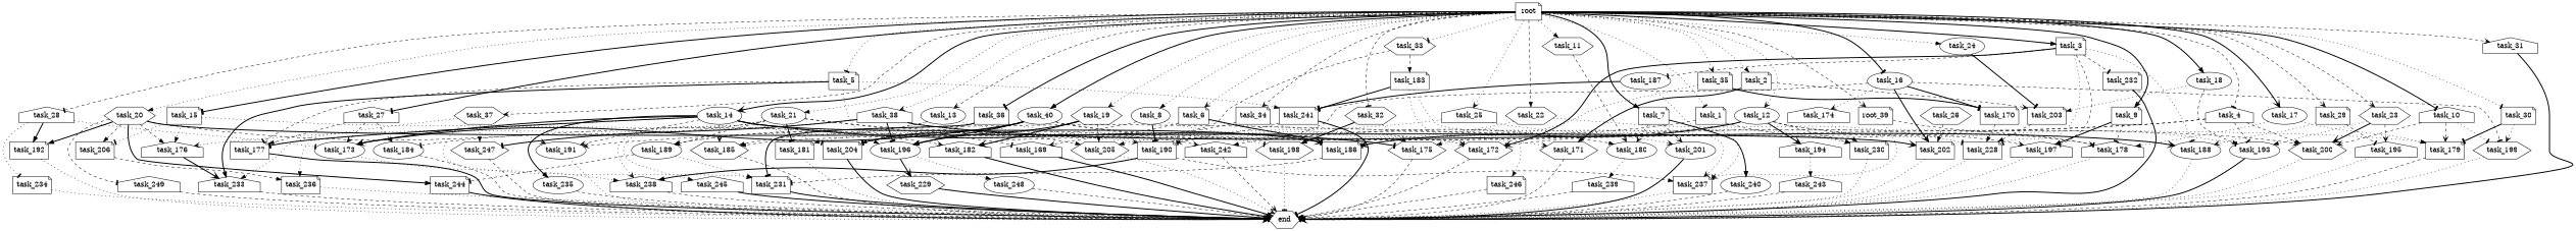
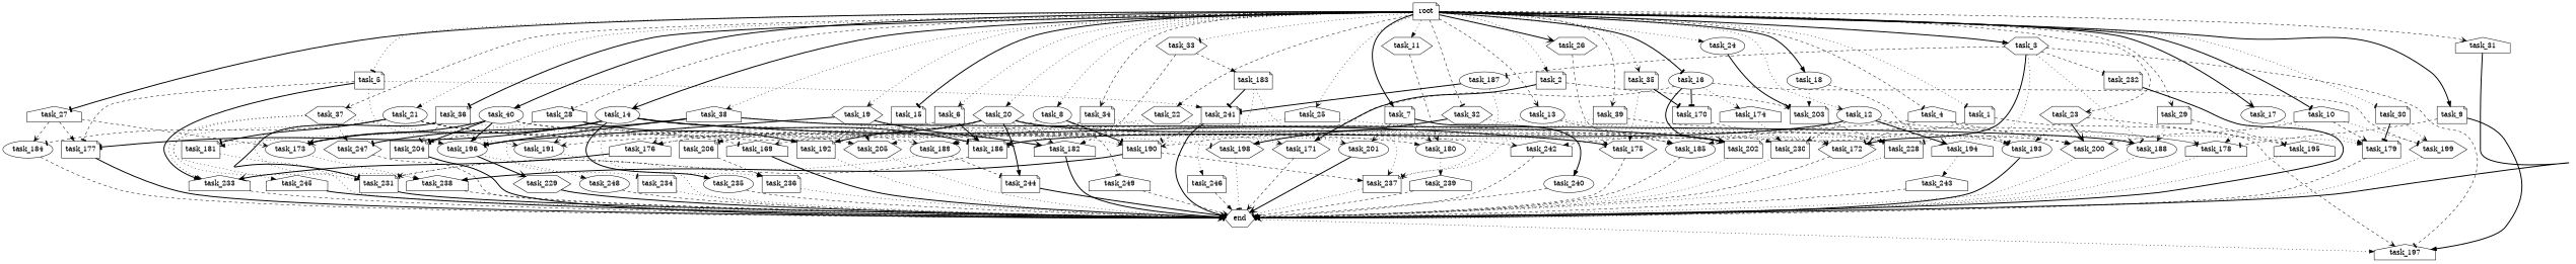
  digraph {
    node [shape=note]
    edge [arrowhead=normal style=dashed]
    task_189 [shape=ellipse]
    task_231
    task_244
    end [shape=hexagon]
    task_240 [shape=ellipse]
    task_176 [shape=house]
    task_15
    task_190
    task_206
    task_233 [shape=house]
    task_237
    task_238 [shape=house]
    task_236
    task_229 [shape=hexagon]
    task_175 [shape=hexagon]
    task_197 [shape=house]
    task_9
    task_178 [shape=house]
    task_40 [shape=ellipse]
    task_200 [shape=hexagon]
    task_204
    task_173 [shape=ellipse]
    task_180 [shape=ellipse]
    task_181
    task_196 [shape=ellipse]
    task_239 [shape=house]
    task_248 [shape=ellipse]
    task_183
    task_246
    task_241
    task_4 [shape=house]
    task_172 [shape=hexagon]
    task_191 [shape=ellipse]
    task_193 [shape=ellipse]
    task_179
    task_20 [shape=hexagon]
    task_192
    task_249 [shape=house]
    task_202
    task_182 [shape=house]
    task_245 [shape=house]
    task_13 [shape=ellipse]
-   task_185 [shape=hexagon]
+   task_185 [shape=ellipse]
    task_14 [shape=ellipse]
    task_186
    task_242 [shape=house]
    task_177
    task_235 [shape=ellipse]
    task_174 [shape=house]
    task_230
-   task_3
+   task_3 [shape=hexagon]
    task_188 [shape=ellipse]
    task_232
    task_228
    task_187 [shape=ellipse]
    task_5
    task_169 [shape=house]
    task_26 [shape=hexagon]
    task_28 [shape=house]
    task_234
    task_19 [shape=hexagon]
    task_205 [shape=hexagon]
    task_203
    task_2
    task_171 [shape=hexagon]
    task_7
    task_201 [shape=ellipse]
    task_199 [shape=hexagon]
    task_31 [shape=house]
    task_23 [shape=hexagon]
    task_195 [shape=house]
    task_194 [shape=house]
    task_243 [shape=house]
    task_16 [shape=ellipse]
    task_170
    task_29
    task_1
    task_198 [shape=hexagon]
    task_184 [shape=ellipse]
    task_24 [shape=ellipse]
    task_18 [shape=ellipse]
    task_32 [shape=hexagon]
    task_12 [shape=ellipse]
    task_22 [shape=hexagon]
    task_21 [shape=ellipse]
    task_30
-   task_39 [label=root_39]
+   task_39
    task_8 [shape=ellipse]
    task_34
    root
    task_17 [shape=ellipse]
    task_25 [shape=house]
    task_10 [shape=house]
    task_27 [shape=house]
    task_6
    task_37 [shape=hexagon]
    task_35
    task_33 [shape=hexagon]
    task_38 [shape=house]
    task_11 [shape=hexagon]
    task_36
    task_247 [shape=hexagon]
    task_189 -> task_231 [arrowhead=vee style=dotted]
    task_189 -> task_244 [arrowhead=tee]
    task_231 -> end [style=bold]
    task_244 -> end [arrowhead=vee style=bold]
    task_240 -> end
    task_176 -> task_233 [arrowhead=vee style=bold]
    task_15 -> task_176 [style=dotted]
    task_15 -> task_190 [arrowhead=vee style=dotted]
    task_15 -> task_206 [arrowhead=tee style=dotted]
    task_190 -> task_237
    task_190 -> task_238 [style=bold]
    task_206 -> task_236
    task_233 -> end [arrowhead=vee]
    task_237 -> end [arrowhead=tee style=dotted]
    task_238 -> end [arrowhead=tee]
    task_236 -> end [arrowhead=tee style=dotted]
    task_229 -> end [arrowhead=vee style=bold]
    task_175 -> end [arrowhead=vee]
-   task_197 -> end [style=dotted]
+   end -> task_197 [style=dotted]
    task_9 -> task_197 [style=bold]
    task_9 -> task_178 [arrowhead=tee]
    task_178 -> end [arrowhead=tee style=dotted]
    task_40 -> task_200 [arrowhead=vee]
    task_40 -> task_204 [arrowhead=tee style=bold]
    task_40 -> task_173 [arrowhead=vee style=bold]
    task_40 -> task_180
    task_40 -> task_181 [style=dotted]
    task_40 -> task_196 [style=bold]
    task_200 -> end [arrowhead=vee style=dotted]
    task_204 -> end [arrowhead=tee style=bold]
    task_173 -> task_238 [style=dotted]
    task_180 -> task_239 [style=dotted]
    task_181 -> end [arrowhead=tee style=dotted]
    task_196 -> task_229 [arrowhead=vee style=bold]
    task_196 -> task_248 [style=dotted]
    task_239 -> end
    task_248 -> end [arrowhead=vee]
    task_183 -> task_237 [arrowhead=vee style=dotted]
    task_183 -> task_246 [style=dotted]
    task_183 -> task_241 [arrowhead=tee style=bold]
    task_246 -> end
    task_241 -> end [arrowhead=tee style=bold]
    task_241 -> task_190 [arrowhead=tee]
    task_4 -> task_200
    task_4 -> task_172 [arrowhead=tee]
    task_4 -> task_191 [arrowhead=vee]
    task_4 -> task_193 [arrowhead=tee]
    task_172 -> end
    task_191 -> end [style=dotted]
    task_193 -> end [arrowhead=vee style=bold]
    task_179 -> end [arrowhead=vee]
    task_20 -> task_244 [style=bold]
    task_20 -> task_176
    task_20 -> task_206
    task_20 -> task_192 [style=bold]
    task_20 -> task_249 [arrowhead=tee]
    task_20 -> task_202 [arrowhead=vee style=bold]
    task_20 -> task_182 [arrowhead=vee]
    task_192 -> end [style=dotted]
    task_249 -> end [arrowhead=vee]
    task_202 -> end [style=dotted]
    task_182 -> end [style=bold]
    task_245 -> end [style=bold]
    task_13 -> task_189 [arrowhead=vee style=dotted]
    task_13 -> task_172 [arrowhead=vee style=dotted]
    task_13 -> task_185
    task_185 -> end
    task_14 -> task_236 [style=dotted]
    task_14 -> task_175 [arrowhead=tee style=bold]
    task_14 -> task_204 [arrowhead=tee style=dotted]
    task_14 -> task_173 [style=bold]
    task_14 -> task_191 [arrowhead=vee]
    task_14 -> task_185 [arrowhead=vee]
    task_14 -> task_186 [arrowhead=tee style=bold]
    task_14 -> task_242 [arrowhead=vee]
    task_14 -> task_177 [arrowhead=tee style=bold]
    task_14 -> task_235 [style=bold]
    task_186 -> task_231 [arrowhead=tee]
    task_242 -> end [arrowhead=vee]
    task_177 -> end [style=bold]
    task_235 -> end
    task_174 -> task_230 [style=dotted]
    task_230 -> end [arrowhead=tee style=dotted]
    task_3 -> task_197 [arrowhead=tee]
    task_3 -> task_172 [arrowhead=vee style=bold]
    task_3 -> task_188 [arrowhead=tee style=dotted]
    task_3 -> task_232 [arrowhead=tee]
    task_3 -> task_228 [arrowhead=tee style=dotted]
    task_3 -> task_187 [arrowhead=tee]
    task_188 -> end [style=dotted]
    task_232 -> end [style=bold]
    task_228 -> end [arrowhead=tee style=dotted]
    task_187 -> task_237 [arrowhead=vee style=dotted]
    task_187 -> task_241 [arrowhead=tee style=bold]
    task_5 -> task_233 [style=bold]
    task_5 -> task_196 [style=dotted]
    task_5 -> task_241 [style=dotted]
    task_5 -> task_177 [arrowhead=tee]
    task_169 -> end [style=bold]
    task_26 -> task_202
    task_28 -> task_173 [arrowhead=tee style=dotted]
    task_28 -> task_192 [style=bold]
    task_28 -> task_234 [arrowhead=tee style=dotted]
    task_234 -> end [arrowhead=vee style=dotted]
    task_19 -> task_196 [style=bold]
    task_19 -> task_182 [arrowhead=vee style=bold]
    task_19 -> task_205
    task_205 -> end [arrowhead=vee style=dotted]
    task_203 -> task_228
    task_2 -> task_203 [arrowhead=vee]
    task_2 -> task_171 [style=bold]
    task_171 -> end [arrowhead=vee]
    task_7 -> task_240 [style=bold]
    task_7 -> task_180 [arrowhead=vee]
    task_7 -> task_201 [arrowhead=vee]
    task_201 -> end [arrowhead=vee style=bold]
    task_199 -> end [style=dotted]
    task_31 -> end [style=bold]
    task_23 -> task_200 [arrowhead=vee style=bold]
    task_23 -> task_193 [style=dotted]
    task_23 -> task_195 [arrowhead=vee]
    task_195 -> end [arrowhead=tee style=dotted]
    task_194 -> task_243 [style=dotted]
    task_243 -> end [arrowhead=vee]
    task_16 -> task_190 [arrowhead=vee]
    task_16 -> task_202 [arrowhead=vee style=bold]
    task_16 -> task_174 [arrowhead=vee style=dotted]
    task_16 -> task_199 [arrowhead=tee]
    task_16 -> task_170 [arrowhead=tee style=bold]
    task_170 -> task_228
    task_29 -> task_188 [arrowhead=vee style=dotted]
    task_29 -> task_195 [arrowhead=tee]
    task_1 -> task_197 [arrowhead=vee]
    task_1 -> task_242
    task_198 -> end [arrowhead=tee style=dotted]
    task_184 -> end
    task_24 -> task_203 [arrowhead=tee style=bold]
    task_18 -> task_193
    task_18 -> task_203 [style=dotted]
    task_32 -> task_175 [arrowhead=vee style=dotted]
    task_32 -> task_198 [style=bold]
    task_12 -> task_178 [arrowhead=tee]
    task_12 -> task_193 [arrowhead=tee style=dotted]
    task_12 -> task_185
    task_12 -> task_186 [arrowhead=vee style=bold]
    task_12 -> task_230 [arrowhead=vee]
    task_12 -> task_194 [arrowhead=vee style=bold]
    task_22 -> task_186 [arrowhead=tee style=dotted]
    task_22 -> task_228 [arrowhead=tee style=dotted]
    task_21 -> task_189 [arrowhead=vee]
    task_21 -> task_238 [arrowhead=vee style=dotted]
    task_21 -> task_181 [arrowhead=tee style=bold]
    task_21 -> task_245 [style=dotted]
    task_21 -> task_169 [arrowhead=tee]
    task_21 -> task_205
    task_21 -> task_184 [arrowhead=tee]
    task_30 -> task_179 [arrowhead=tee style=bold]
    task_30 -> task_199 [arrowhead=vee style=dotted]
    task_39 -> task_237 [arrowhead=tee style=dotted]
    task_39 -> task_178 [arrowhead=vee]
    task_8 -> task_189
    task_8 -> task_190 [arrowhead=tee style=bold]
    task_8 -> task_171 [arrowhead=vee style=dotted]
    task_34 -> task_169 [arrowhead=vee]
    task_34 -> task_201 [arrowhead=vee style=dotted]
    root -> task_15 [arrowhead=tee style=bold]
    root -> task_9 [style=bold]
    root -> task_40 [style=bold]
    root -> task_4 [arrowhead=tee]
    root -> task_20 [style=dotted]
    root -> task_13 [arrowhead=vee]
    root -> task_14 [arrowhead=vee style=bold]
    root -> task_3 [style=bold]
    root -> task_5 [arrowhead=tee style=dotted]
+   root -> task_26 [arrowhead=vee style=bold]
    root -> task_28 [arrowhead=tee]
    root -> task_19 [arrowhead=vee style=dotted]
    root -> task_2 [style=dotted]
    root -> task_7 [style=bold]
    root -> task_31 [arrowhead=vee]
    root -> task_23 [arrowhead=vee]
    root -> task_16 [arrowhead=tee style=bold]
    root -> task_29 [arrowhead=vee]
    root -> task_1 [arrowhead=tee style=dotted]
    root -> task_24 [style=dotted]
    root -> task_18 [style=bold]
    root -> task_32 [arrowhead=tee]
    root -> task_12 [arrowhead=vee style=dotted]
    root -> task_22
    root -> task_21 [style=dotted]
    root -> task_30 [arrowhead=tee style=dotted]
    root -> task_39 [arrowhead=vee]
    root -> task_8 [style=dotted]
    root -> task_34 [arrowhead=vee]
    root -> task_17 [arrowhead=vee style=bold]
    root -> task_25 [arrowhead=vee style=dotted]
    root -> task_10 [arrowhead=tee style=bold]
    root -> task_27 [arrowhead=tee style=bold]
    root -> task_6 [arrowhead=vee style=dotted]
    root -> task_37 [arrowhead=vee]
    root -> task_35 [arrowhead=vee style=dotted]
    root -> task_33 [arrowhead=tee style=dotted]
    root -> task_38 [arrowhead=vee style=dotted]
    root -> task_11 [style=dotted]
    root -> task_36 [arrowhead=tee style=bold]
    task_17 -> task_178 [style=dotted]
    task_17 -> task_179 [style=dotted]
    task_25 -> task_230 [style=dotted]
    task_25 -> task_205 [style=dotted]
    task_10 -> task_200 [arrowhead=vee]
    task_10 -> task_179 [arrowhead=vee]
    task_10 -> task_199 [arrowhead=tee style=dotted]
    task_27 -> task_173 [arrowhead=vee]
    task_27 -> task_177
    task_27 -> task_184 [arrowhead=vee]
    task_6 -> task_204
    task_6 -> task_179 [style=dotted]
    task_6 -> task_186 [arrowhead=vee style=bold]
    task_37 -> task_231 [style=dotted]
    task_37 -> task_233 [style=dotted]
    task_37 -> task_191 [arrowhead=vee style=dotted]
    task_37 -> task_247 [style=dotted]
    task_35 -> task_175 [style=dotted]
    task_35 -> task_170 [arrowhead=tee style=bold]
    task_33 -> task_183
    task_33 -> task_182
    task_38 -> task_176 [arrowhead=vee style=dotted]
    task_38 -> task_196 [arrowhead=tee style=bold]
    task_38 -> task_188 [arrowhead=vee style=bold]
    task_38 -> task_198 [arrowhead=tee style=dotted]
    task_38 -> task_247 [arrowhead=tee style=bold]
    task_11 -> task_180 [arrowhead=vee]
    task_36 -> task_231 [arrowhead=tee style=bold]
    task_36 -> task_204 [arrowhead=tee]
    task_36 -> task_172 [arrowhead=tee style=dotted]
    task_247 -> end [arrowhead=vee]
  }
